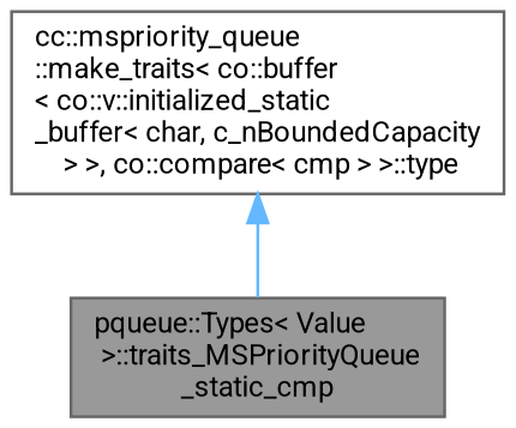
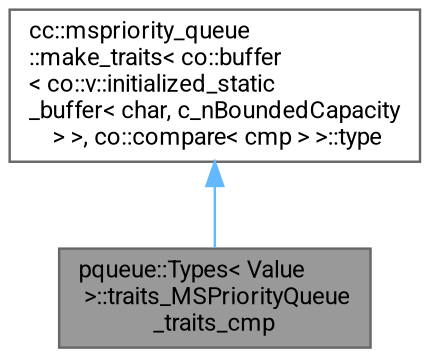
  digraph {
    rankdir=TB
    fontname=Roboto
    node [color=gray40 fontname=Roboto fontsize=10 shape=box style=filled]
-   n1 [fillcolor=grey60 fontcolor=black height=0.2 label="pqueue::Types\< Value\l \>::traits_MSPriorityQueue\l_static_cmp" width=0.4]
+   n1 [fillcolor=grey60 fontcolor=black height=0.2 label="pqueue::Types\< Value\l \>::traits_MSPriorityQueue\l_traits_cmp" width=0.4]
    n2 [fillcolor=white height=0.2 label="cc::mspriority_queue\l::make_traits\< co::buffer\l\< co::v::initialized_static\l_buffer\< char, c_nBoundedCapacity\l \> \>, co::compare\< cmp \> \>::type" width=0.4]
    n2 -> n1 [color=steelblue1 dir=back fontname=Roboto fontsize=10 labelfontname=Helvetica labelfontsize=10 style=solid]
  }
